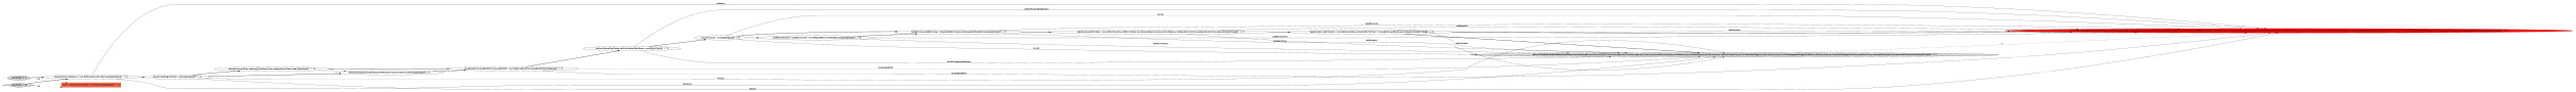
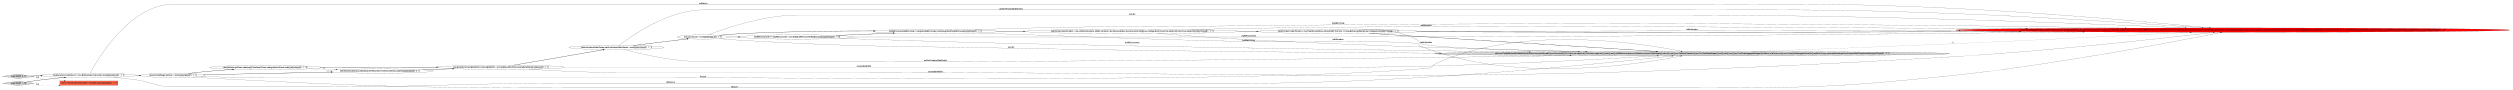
  digraph {
    fontname=Roboto
    rankdir=LR
    node [fillcolor=white fontname=Roboto shape=ellipse style=filled]
    edge [fontname=Roboto style=solid]
-   n1 [fillcolor=lightgray label="createTask['0', '0', '1']"]
+   n1 [fillcolor=lightgray label="createTask['0', '0', '1']" shape=diamond]
    n2 [label="BlobCacheService blobService = new BlobCacheService(mock(),mock())@@@3@@@['1', '1', '1']"]
    n3 [fillcolor=tomato label="Class<? extends AbstractInvokable> invokableClass@@@2@@@['1', '1', '1']" shape=box]
    n4 [fillcolor=lightgray label="return new Task(jobInformation,taskInformation,new ExecutionAttemptID(),new AllocationID(),0,0,Collections.emptyList(),Collections.emptyList(),0,mock(),mock(),shuffleEnvironment,new KvStateService(new KvStateRegistry(),null,null),mock(),new TaskEventDispatcher(),new TestTaskStateManager(),mock(),mock(),mock(),new TestGlobalAggregateManager(),blobService,libCache,mock(),new TestingTaskManagerRuntimeInfo(),taskMetricGroup,consumableNotifier,partitionProducerStateChecker,executor)@@@12@@@['1', '0', '1']"]
    n5 [fillcolor=red label="return new Task(jobInformation,taskInformation,new ExecutionAttemptID(),new AllocationID(),0,0,Collections.emptyList(),Collections.emptyList(),0,mock(),mock(),shuffleEnvironment,new KvStateService(new KvStateRegistry(),null,null),mock(),new TaskEventDispatcher(),new TestTaskStateManager(),mock(),mock(),mock(),new NoOpTaskOperatorEventGateway(),new TestGlobalAggregateManager(),blobService,libCache,mock(),new TestingTaskManagerRuntimeInfo(),taskMetricGroup,consumableNotifier,partitionProducerStateChecker,executor)@@@13@@@['0', '1', '0']"]
    n6 [label="LibraryCacheManager libCache = mock()@@@4@@@['1', '1', '1']"]
    n7 [label="TaskInformation taskInformation = new TaskInformation(new JobVertexID(),\"Test Task\",1,1,invokableClass.getName(),new Configuration())@@@11@@@['1', '1', '1']"]
    n8 [label="when(libCache.getClassLoader(any())).thenReturn(ClassLoader.getSystemClassLoader())@@@5@@@['1', '1', '0']"]
    n9 [label="when(libCache.getClassLoader(any())).thenReturn(new TestUserCodeClassLoader())@@@5@@@['0', '0', '1']"]
    n10 [label="ResultPartitionConsumableNotifier consumableNotifier = new NoOpResultPartitionConsumableNotifier()@@@6@@@['1', '1', '1']"]
    n11 [label="PartitionProducerStateChecker partitionProducerStateChecker = mock()@@@7@@@['1', '1', '1']"]
    n12 [label="JobInformation jobInformation = new JobInformation(new JobID(),\"Job Name\",new SerializedValue<>(new ExecutionConfig()),new Configuration(),Collections.emptyList(),Collections.emptyList())@@@10@@@['1', '1', '1']"]
    n13 [fillcolor=lightgray label="createTask['0', '1', '0']" shape=diamond]
    n14 [label="Executor executor = mock()@@@8@@@['1', '1', '1']"]
    n15 [label="TaskMetricGroup taskMetricGroup = UnregisteredMetricGroups.createUnregisteredTaskMetricGroup()@@@9@@@['1', '1', '1']"]
    n16 [label="ShuffleEnvironment<?,?> shuffleEnvironment = new NettyShuffleEnvironmentBuilder().build()@@@9@@@['1', '1', '0']"]
    n1 -> n2 [style=bold]
    n1 -> n3 [label=true style=dotted]
    n2 -> n4 [label=blobService]
    n2 -> n5 [label=blobService]
    n2 -> n6 [style=bold]
    n4 -> n5 [label=0 style=dashed]
    n6 -> n4 [label=libCache]
    n6 -> n5 [label=libCache]
    n6 -> n8 [style=bold]
    n6 -> n9 [style=bold]
    n7 -> n4 [label=taskInformation]
    n7 -> n4 [style=bold]
    n7 -> n5 [label=taskInformation]
    n7 -> n5 [style=bold]
    n8 -> n9 [label=0 style=dashed]
    n8 -> n10 [style=bold]
    n9 -> n10 [style=bold]
    n10 -> n4 [label=consumableNotifier]
    n10 -> n5 [label=consumableNotifier]
    n10 -> n11 [style=bold]
    n11 -> n4 [label=partitionProducerStateChecker]
    n11 -> n5 [label=partitionProducerStateChecker]
    n11 -> n14 [style=bold]
    n12 -> n4 [label=jobInformation]
    n12 -> n5 [label=jobInformation]
    n12 -> n7 [style=bold]
    n13 -> n2 [style=bold]
    n13 -> n3 [label=true style=dotted]
    n14 -> n4 [label=executor]
    n14 -> n5 [label=executor]
    n14 -> n15 [style=bold]
    n14 -> n16 [style=bold]
    n15 -> n4 [label=taskMetricGroup]
    n15 -> n5 [label=taskMetricGroup]
    n15 -> n12 [style=bold]
    n16 -> n4 [label=shuffleEnvironment]
    n16 -> n5 [label=shuffleEnvironment]
    n16 -> n15 [style=bold]
  }
